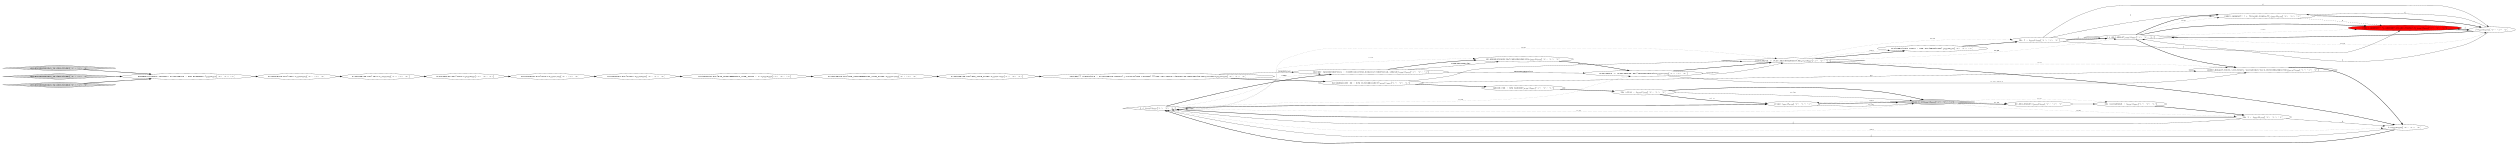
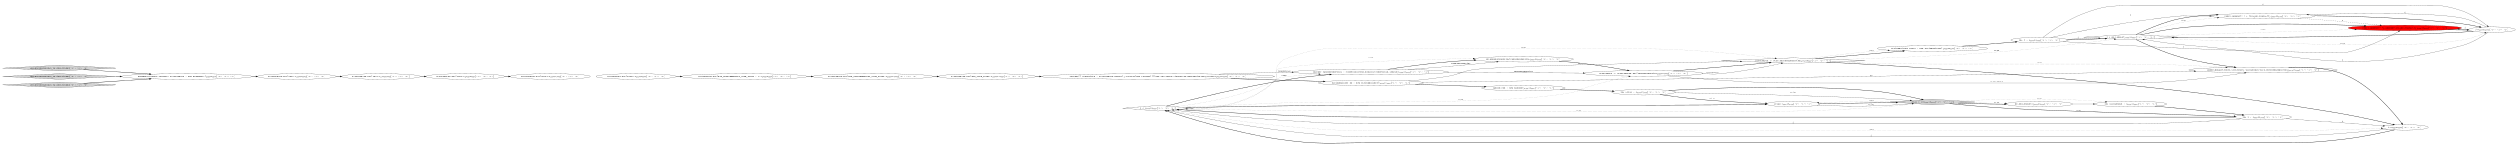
  digraph {
    fontname="Courier Prime"
    rankdir=LR
    node [fillcolor=white fontname="Courier Prime" shape=ellipse style=filled]
    edge [fontname="Courier Prime" style=bold]
    n1 [label="i < 6@@@23@@@['1', '1', '1']" shape=diamond]
    n2 [label="utf8Length += utf8Lengths.get(randomCodePoint)@@@27@@@['1', '1', '1']"]
    n3 [label="utf8Length != Utf8.encodedLength(sb)@@@28@@@['1', '1', '1']" shape=diamond]
    n4 [label="i++@@@24@@@['1', '1', '1']"]
    n5 [label="sb.appendCodePoint(randomCodePoint)@@@26@@@['1', '1', '1']"]
    n6 [label="trial++@@@19@@@['1', '1', '1']"]
    n7 [label="Integer randomCodePoint = codePoints(rnd.nextInt(codePoints.length)(@@@25@@@['1', '1', '1']"]
    n8 [label="assertEquals(repro.toString(),utf8Length,Utf8.encodedLength(sb))@@@35@@@['1', '1', '1']"]
    n9 [label="j < sb.length()@@@31@@@['1', '1', '1']" shape=diamond]
    n10 [label="StringBuilder repro = new StringBuilder()@@@29@@@['1', '1', '1']"]
    n11 [label="int j = 0@@@30@@@['1', '1', '1']"]
    n12 [fillcolor=lightgray label="trial < 100@@@18@@@['1', '1', '1']" shape=diamond]
    n13 [label="utf8Lengths.put(MAX_CODE_POINT,4)@@@11@@@['1', '1', '1']"]
    n14 [label="Integer(( codePoints = utf8Lengths.keySet().toArray(new Integer((((edu.fdu.CPPDG.tinypdg.pe.ExpressionInfo@11beff4)@@@12@@@['1', '1', '1']"]
    n15 [label="StringBuilder sb = new StringBuilder()@@@15@@@['1', '1', '1']"]
    n16 [label="sb.setLength(0)@@@20@@@['1', '1', '1']"]
    n17 [label="int utf8Length = 0@@@21@@@['1', '1', '1']"]
    n18 [label="int i = 0@@@22@@@['1', '1', '1']"]
    n19 [label="repro.append(\" \" + (int)sb.charAt(j))@@@33@@@['1', '0', '1']"]
    n20 [fillcolor=red label="repro.append(\" \").append((int)sb.charAt(j))@@@33@@@['0', '1', '0']"]
    n21 [label="j++@@@32@@@['1', '1', '1']"]
    n22 [fillcolor=lightgray label="testEncodedLength_validStrings2['1', '0', '0']" shape=diamond]
    n23 [label="HashMap<Integer,Integer> utf8Lengths = new HashMap<>()@@@3@@@['1', '1', '1']"]
    n24 [label="utf8Lengths.put(0x00,1)@@@4@@@['1', '1', '1']"]
    n25 [label="Random rnd = new Random()@@@16@@@['1', '1', '1']"]
    n26 [label="int trial = 0@@@17@@@['1', '1', '1']"]
    n27 [label="utf8Lengths.put(0x80,2)@@@6@@@['1', '1', '1']"]
    n28 [label="utf8Lengths.put(0x7ff,2)@@@7@@@['1', '1', '1']"]
    n29 [label="utf8Lengths.put(0x800,3)@@@8@@@['1', '1', '1']"]
    n30 [label="utf8Lengths.put(0x7f,1)@@@5@@@['1', '1', '1']"]
    n31 [label="utf8Lengths.put(MIN_SUPPLEMENTARY_CODE_POINT,4)@@@10@@@['1', '1', '1']"]
    n32 [label="utf8Lengths.put(MIN_SUPPLEMENTARY_CODE_POINT - 1,3)@@@9@@@['1', '1', '1']"]
    n33 [fillcolor=lightgray label="testEncodedLength_validStrings2['0', '0', '1']" shape=diamond]
    n34 [fillcolor=lightgray label="testEncodedLength_validStrings2['0', '1', '0']" shape=diamond]
    n1 -> n2 [label=true style=dotted]
    n1 -> n3 [label=true style=dotted]
    n1 -> n4 [label=true style=dotted]
    n1 -> n5 [label=true style=dotted]
    n1 -> n6
    n1 -> n7
    n1 -> n7 [label=true style=dotted]
    n2 -> n3 [label=utf8Length style=solid]
    n2 -> n3
    n2 -> n8 [label=utf8Length style=solid]
    n3 -> n4
    n3 -> n8 [label=true style=dotted]
    n3 -> n9 [label=true style=dotted]
    n3 -> n10
    n3 -> n10 [label=true style=dotted]
-   n3 -> n11 [label=true style=dotted]
    n4 -> n1
    n4 -> n1 [label=i style=solid]
    n5 -> n2
    n6 -> n12
    n6 -> n12 [label=trial style=solid]
    n7 -> n2 [label=randomCodePoint style=solid]
    n7 -> n5
    n7 -> n5 [label=randomCodePoint style=solid]
    n8 -> n4
    n9 -> n8
    n9 -> n19
    n9 -> n19 [label=true style=dotted]
    n9 -> n20
    n9 -> n20 [label=true style=dotted]
    n9 -> n21 [label=true style=dotted]
    n10 -> n11
    n11 -> n9 [label=j style=solid]
    n11 -> n9
    n11 -> n19 [label=j style=solid]
    n11 -> n20 [label=j style=solid]
    n11 -> n21 [label=j style=solid]
    n12 -> n1 [label=true style=dotted]
    n12 -> n6 [label=true style=dotted]
    n12 -> n16 [label=true style=dotted]
    n12 -> n16
    n12 -> n17 [label=true style=dotted]
-   n12 -> n18 [label=true style=dotted]
+   n12 -> n18 [label=true]
    n13 -> n14
    n14 -> n7 [label=codePoints style=solid]
    n14 -> n15
    n15 -> n3 [label=sb style=solid]
    n15 -> n8 [label=sb style=solid]
    n15 -> n25
    n16 -> n17 [style=solid]
    n17 -> n18
    n18 -> n1 [label=i style=solid]
    n18 -> n1
    n18 -> n4 [label=i style=solid]
    n19 -> n20 [label=0 style=dashed]
    n19 -> n21
    n20 -> n21
    n21 -> n9
    n21 -> n9 [label=j style=solid]
    n21 -> n19 [label=j style=solid]
    n21 -> n20 [label=j style=solid]
    n22 -> n23
    n23 -> n24
    n24 -> n30
    n25 -> n26
    n26 -> n6 [label=trial]
    n26 -> n12
    n26 -> n12 [label=trial style=solid]
    n27 -> n28
-   n28 -> n29
    n29 -> n32
    n30 -> n27
    n31 -> n13
    n32 -> n31
    n33 -> n23
    n34 -> n23
  }
